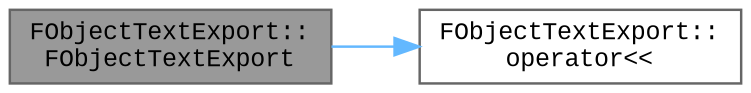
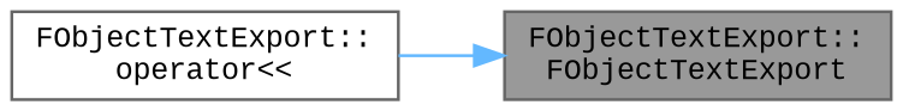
  digraph {
    rankdir=RL
    fontname="Liberation Mono"
    node [fontname="Liberation Mono" fontsize=10 shape=box style=filled]
    n1 [color=gray40 fillcolor=grey60 fontcolor=black height=0.2 label="FObjectTextExport::\lFObjectTextExport" width=0.4]
    n2 [color=grey40 fillcolor=white height=0.2 label="FObjectTextExport::\loperator\<\<" width=0.4]
-   n2 -> n1 [color=steelblue1 dir=back fontname="Liberation Mono" fontsize=10 labelfontname=Helvetica labelfontsize=10 style=solid]
+   n1 -> n2 [color=steelblue1 dir=back fontname="Liberation Mono" fontsize=10 labelfontname=Helvetica labelfontsize=10 style=solid]
  }
